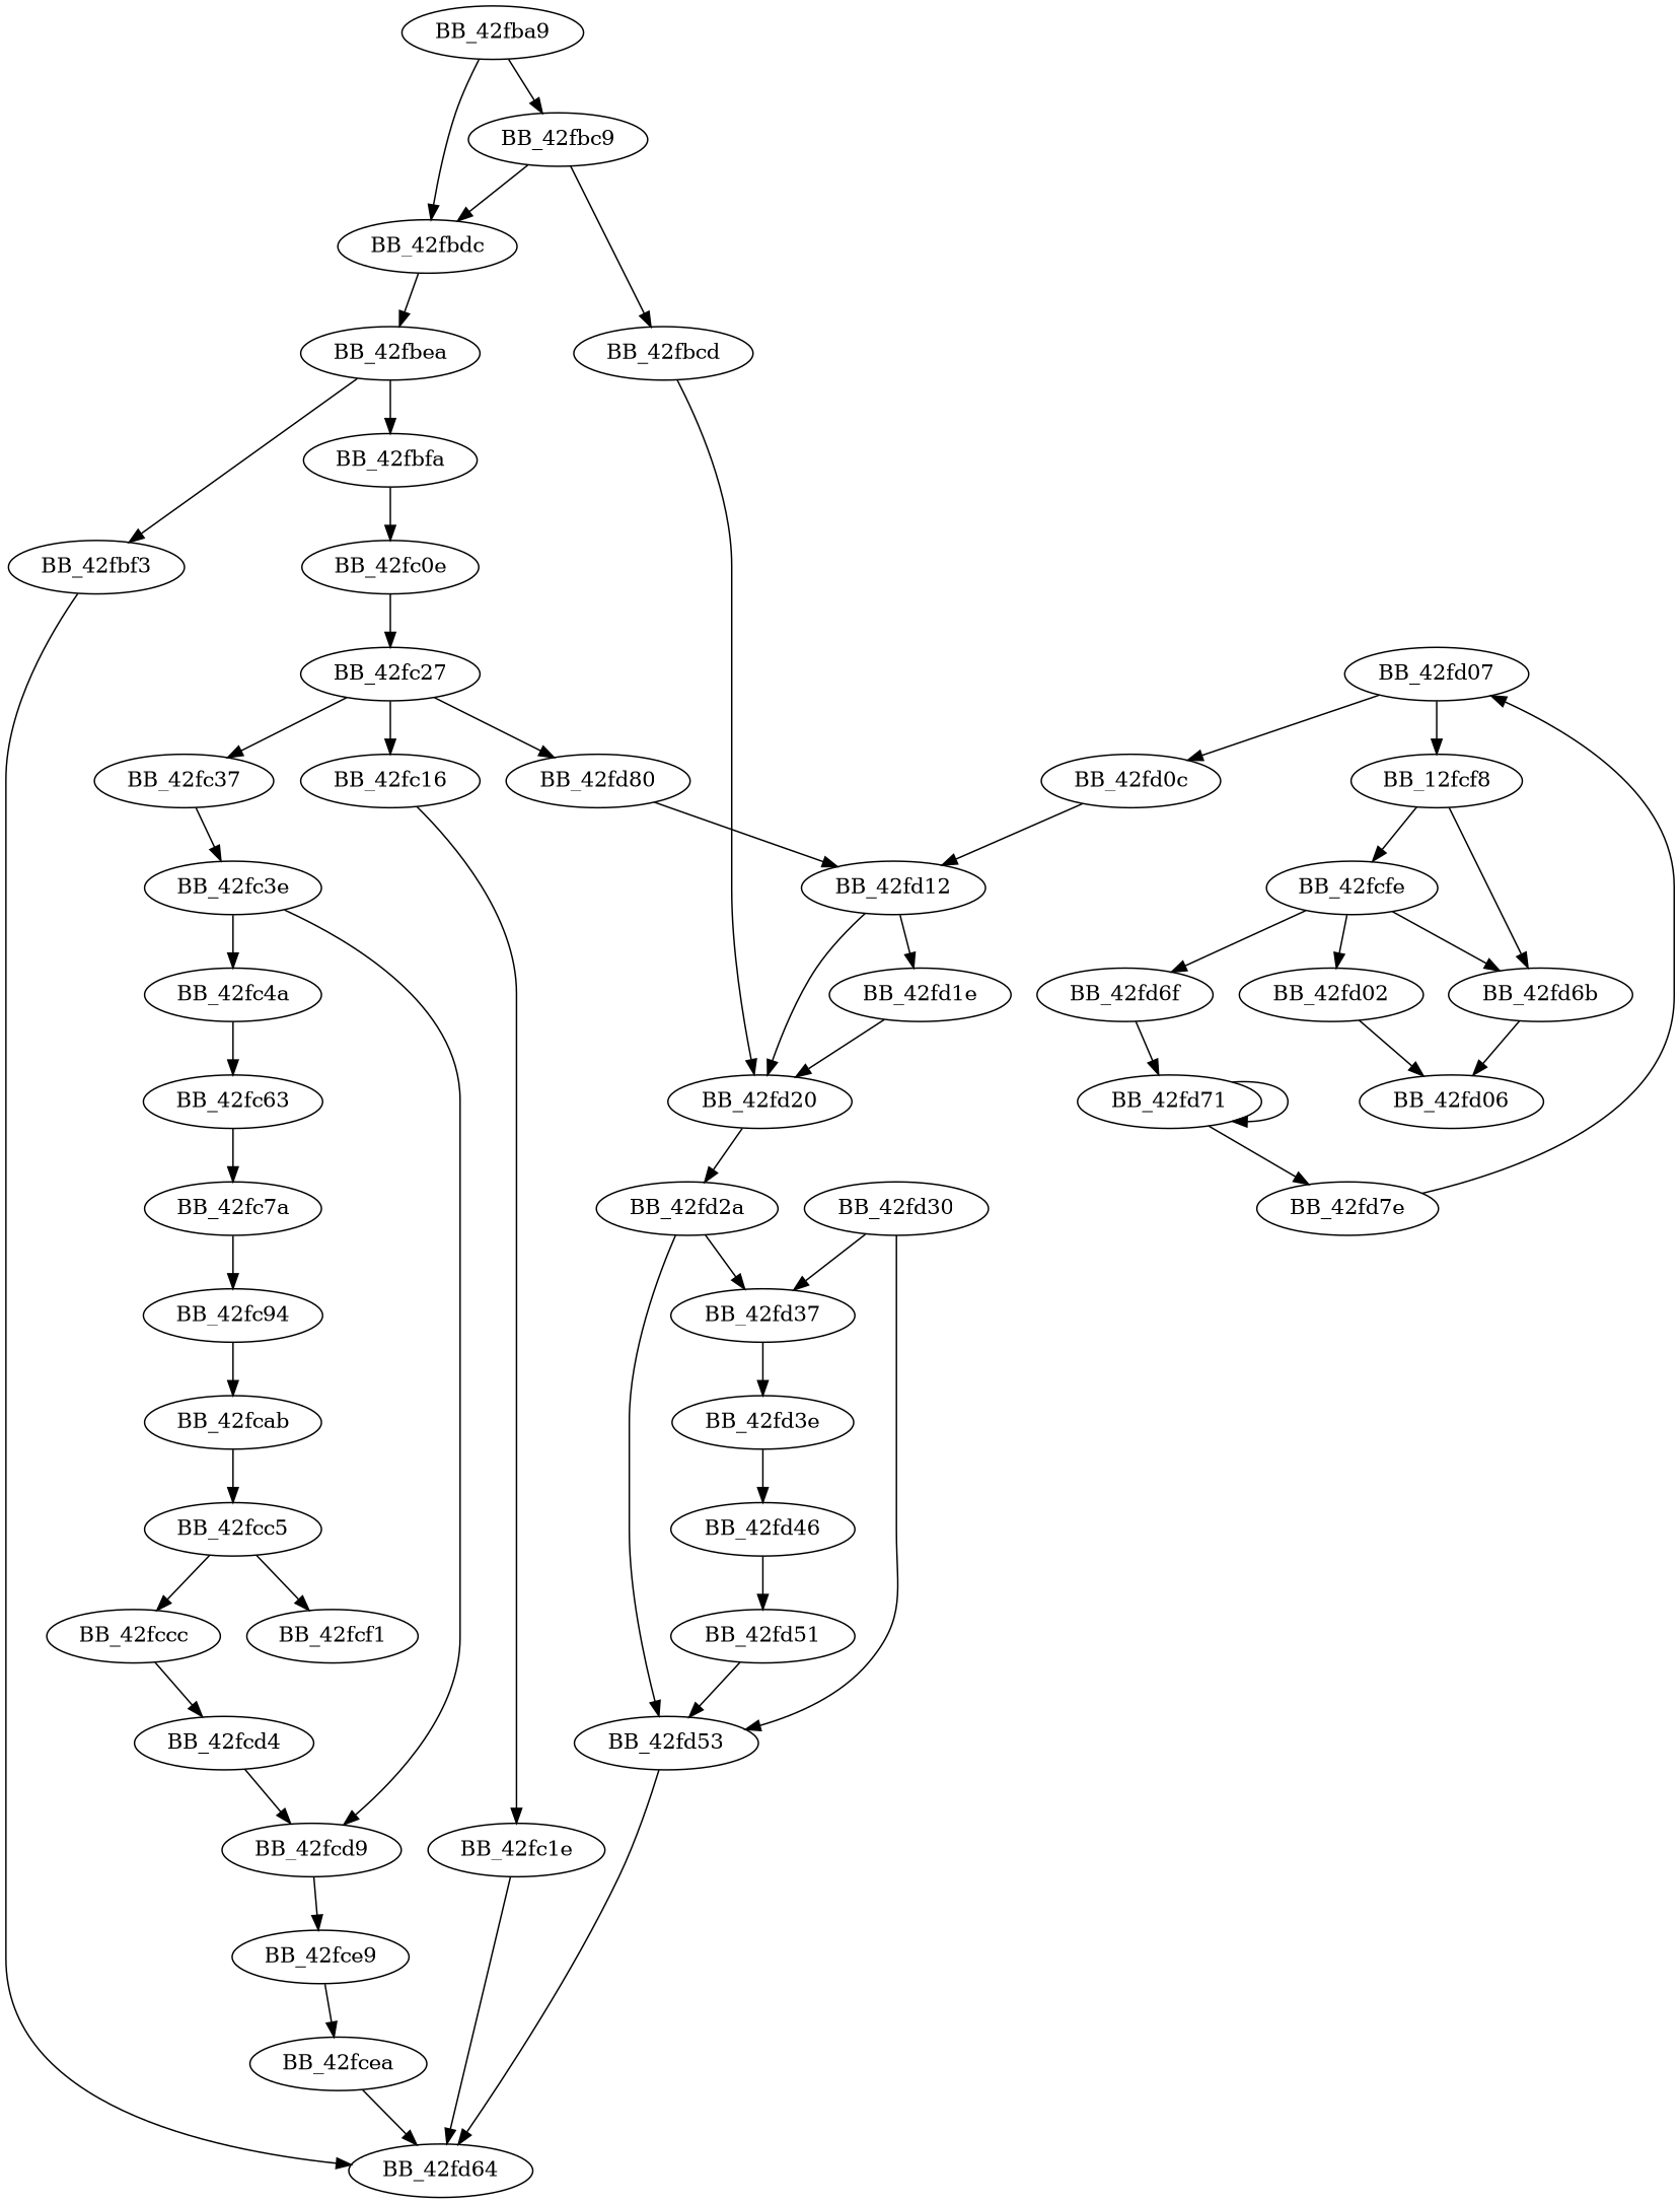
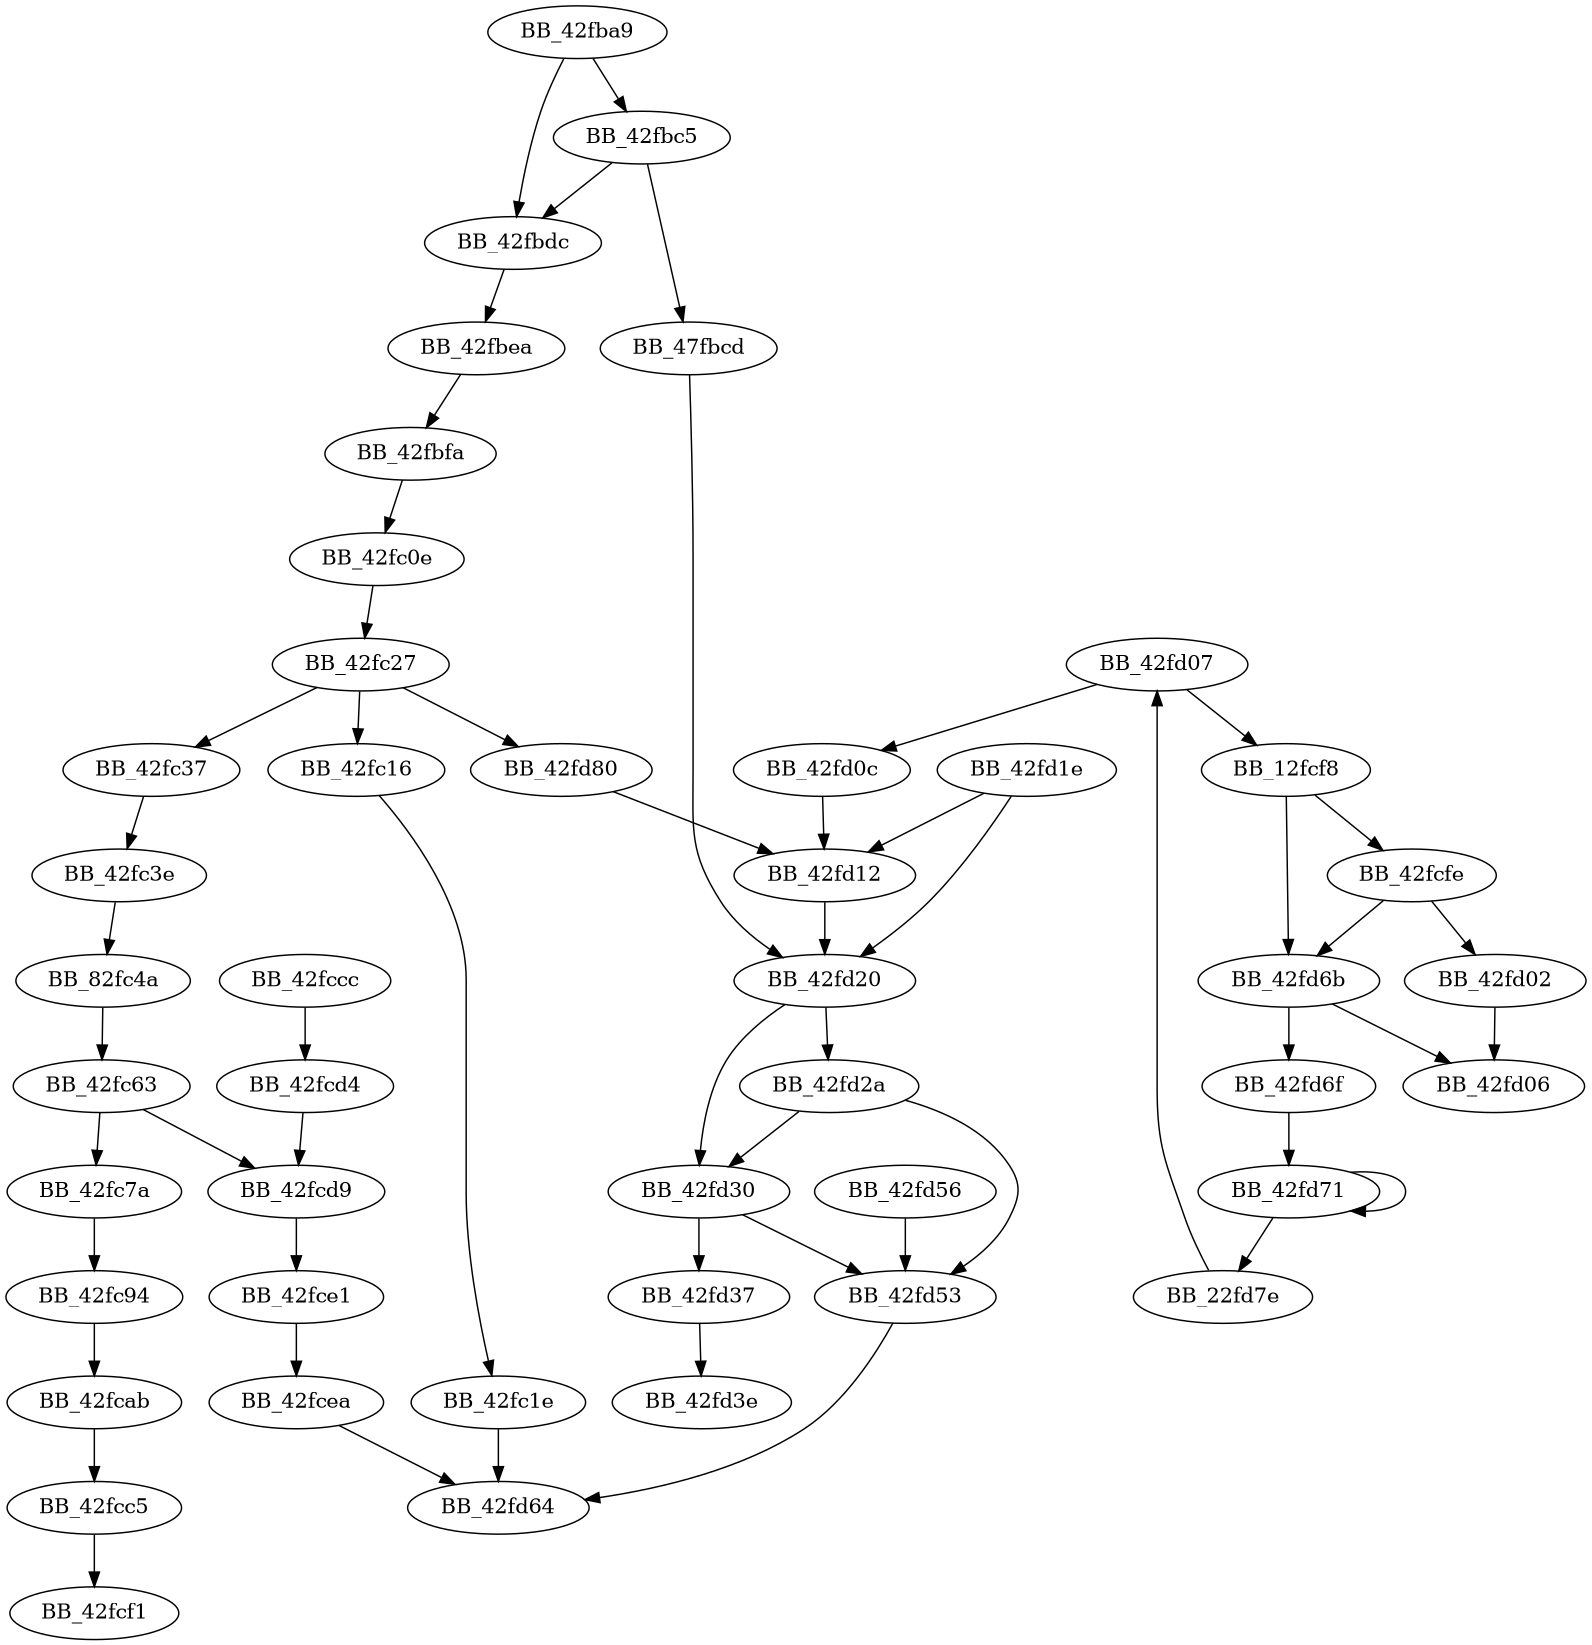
  digraph {
    BB_42fba9
-   BB_42fbc5 [label=BB_42fbc9]
+   BB_42fbc5
    BB_42fbdc
-   BB_42fbcd
+   BB_42fbcd [label=BB_47fbcd]
    BB_42fbea
    BB_42fd20
-   BB_42fbf3
    BB_42fbfa
    BB_42fd2a
    BB_42fd30
    BB_42fd53
    BB_42fd37
    BB_42fd64
    BB_42fc0e
    BB_42fc27
    BB_42fc16
    BB_42fc1e
    BB_42fc37
    BB_42fd80
    BB_42fc3e
    BB_42fd12
-   BB_42fc4a
+   BB_42fc4a [label=BB_82fc4a]
    BB_42fcd9
    BB_42fd1e
    BB_42fc63
-   BB_42fce1 [label=BB_42fce9]
+   BB_42fce1
    BB_42fc7a
    BB_42fcea
    BB_42fc94
    BB_42fcab
    BB_42fcc5
    BB_42fccc
    BB_42fcf1
    BB_42fcd4
    n35 [label=BB_12fcf8]
    BB_42fd07
    BB_42fd0c
    BB_42fcfe
    BB_42fd6b
    BB_42fd02
    BB_42fd06
    BB_42fd6f
    BB_42fd71
    BB_42fd3e
-   BB_42fd46
-   BB_42fd51
-   BB_42fd7e
+   BB_42fd51 [label=BB_42fd56]
+   BB_42fd7e [label=BB_22fd7e]
    BB_42fba9 -> BB_42fbc5
    BB_42fba9 -> BB_42fbdc
    BB_42fbc5 -> BB_42fbdc
    BB_42fbc5 -> BB_42fbcd
    BB_42fbdc -> BB_42fbea
    BB_42fbcd -> BB_42fd20
-   BB_42fbea -> BB_42fbf3
    BB_42fbea -> BB_42fbfa
    BB_42fd20 -> BB_42fd2a
-   BB_42fbf3 -> BB_42fd64
+   BB_42fd20 -> BB_42fd30
    BB_42fbfa -> BB_42fc0e
-   BB_42fd2a -> BB_42fd37
+   BB_42fd2a -> BB_42fd30
    BB_42fd2a -> BB_42fd53
    BB_42fd30 -> BB_42fd53
    BB_42fd30 -> BB_42fd37
    BB_42fd53 -> BB_42fd64
    BB_42fd37 -> BB_42fd3e
    BB_42fc0e -> BB_42fc27
    BB_42fc27 -> BB_42fc16
    BB_42fc27 -> BB_42fc37
    BB_42fc27 -> BB_42fd80
    BB_42fc16 -> BB_42fc1e
    BB_42fc1e -> BB_42fd64
    BB_42fc37 -> BB_42fc3e
    BB_42fd80 -> BB_42fd12
    BB_42fc3e -> BB_42fc4a
-   BB_42fc3e -> BB_42fcd9
+   BB_42fc63 -> BB_42fcd9
    BB_42fd12 -> BB_42fd20
-   BB_42fd12 -> BB_42fd1e
+   BB_42fd1e -> BB_42fd12
    BB_42fc4a -> BB_42fc63
    BB_42fcd9 -> BB_42fce1
    BB_42fd1e -> BB_42fd20
    BB_42fc63 -> BB_42fc7a
    BB_42fce1 -> BB_42fcea
    BB_42fc7a -> BB_42fc94
    BB_42fcea -> BB_42fd64
    BB_42fc94 -> BB_42fcab
    BB_42fcab -> BB_42fcc5
-   BB_42fcc5 -> BB_42fccc
    BB_42fcc5 -> BB_42fcf1
    BB_42fccc -> BB_42fcd4
    BB_42fcd4 -> BB_42fcd9
    n35 -> BB_42fcfe
    n35 -> BB_42fd6b
    BB_42fd07 -> n35
    BB_42fd07 -> BB_42fd0c
    BB_42fd0c -> BB_42fd12
    BB_42fcfe -> BB_42fd6b
    BB_42fcfe -> BB_42fd02
    BB_42fd6b -> BB_42fd06
-   BB_42fcfe -> BB_42fd6f
+   BB_42fd6b -> BB_42fd6f
    BB_42fd02 -> BB_42fd06
    BB_42fd6f -> BB_42fd71
    BB_42fd71 -> BB_42fd71
    BB_42fd71 -> BB_42fd7e
-   BB_42fd3e -> BB_42fd46
-   BB_42fd46 -> BB_42fd51
    BB_42fd51 -> BB_42fd53
    BB_42fd7e -> BB_42fd07
  }
